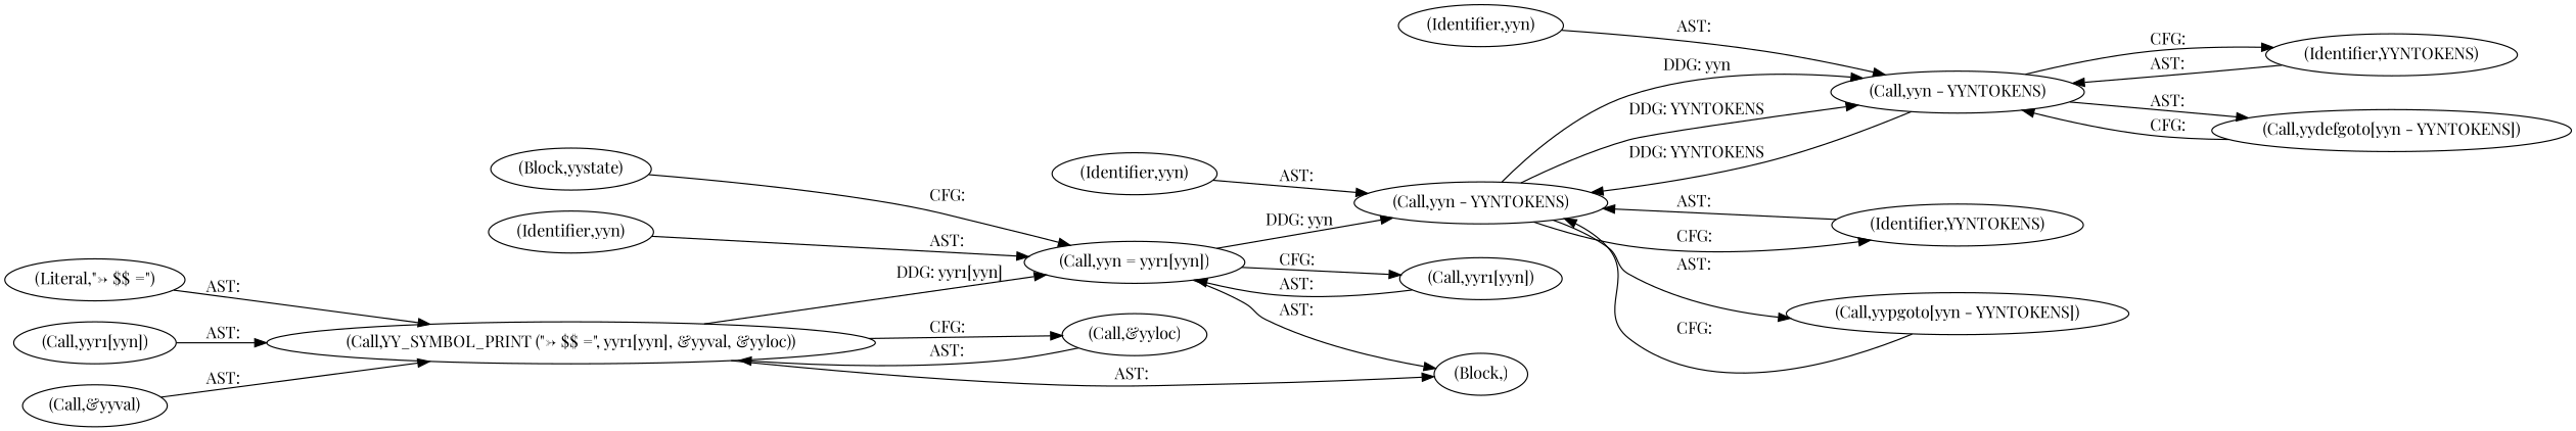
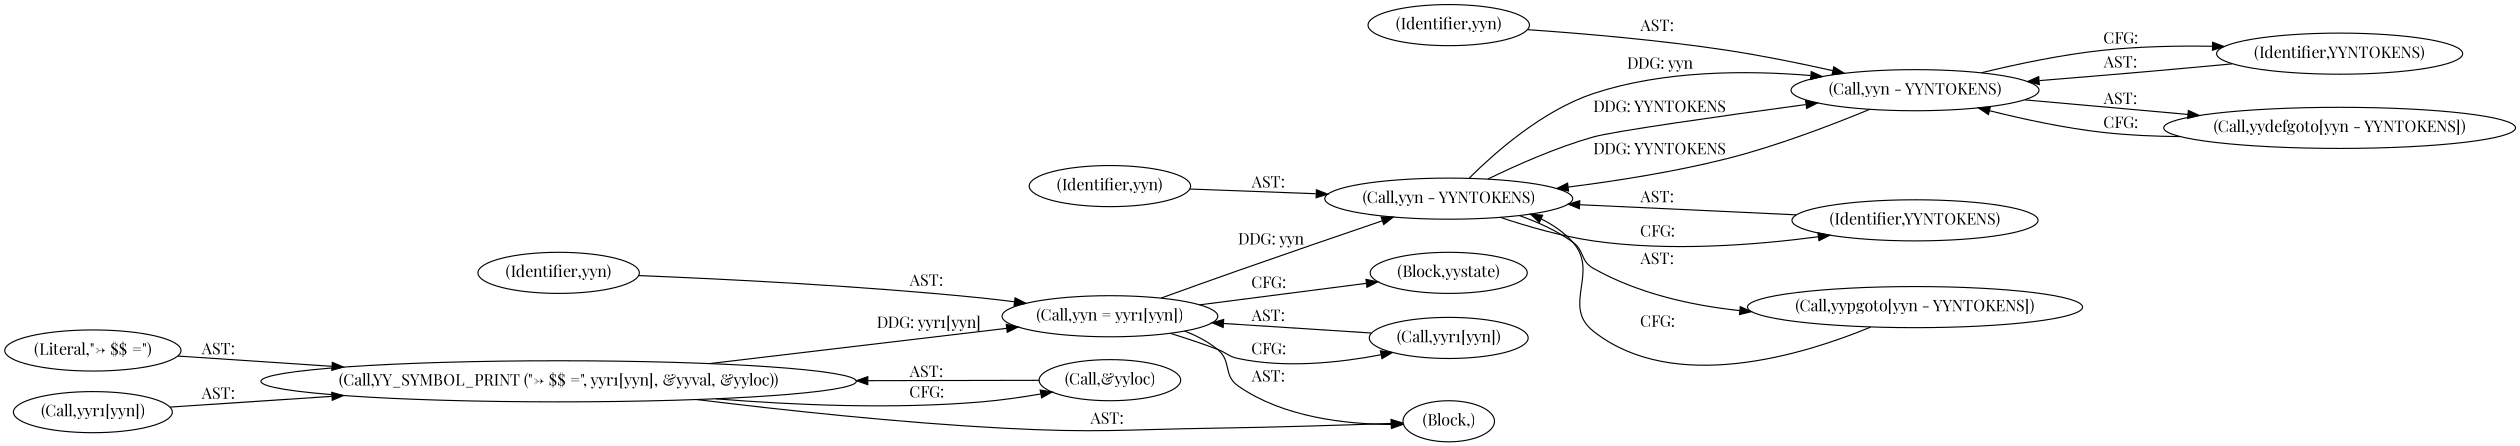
  digraph {
    fontname="Playfair Display"
    rankdir=LR
    node [fontname="Playfair Display"]
    edge [fontname="Playfair Display"]
    n1 [label="(Call,YY_SYMBOL_PRINT (\"-> $$ =\", yyr1[yyn], &yyval, &yyloc))"]
    n2 [label="(Call,yyn = yyr1[yyn])"]
    n3 [label="(Block,)"]
    n4 [label="(Call,&yyloc)"]
    n5 [label="(Call,yyn - YYNTOKENS)"]
    n6 [label="(Call,yyr1[yyn])"]
    n7 [label="(Call,yyn - YYNTOKENS)"]
    n8 [label="(Call,yypgoto[yyn - YYNTOKENS])"]
    n9 [label="(Identifier,YYNTOKENS)"]
    n10 [label="(Identifier,YYNTOKENS)"]
    n11 [label="(Call,yydefgoto[yyn - YYNTOKENS])"]
    n12 [label="(Literal,\"-> $$ =\")"]
    n13 [label="(Call,yyr1[yyn])"]
    n14 [label="(Block,yystate)"]
    n15 [label="(Identifier,yyn)"]
    n16 [label="(Identifier,yyn)"]
    n17 [label="(Identifier,yyn)"]
-   n18 [label="(Call,&yyval)"]
    n1 -> n2 [label="DDG: yyr1[yyn]"]
    n1 -> n3 [label="AST: "]
    n1 -> n4 [label="CFG: "]
    n2 -> n3 [label="AST: "]
    n2 -> n5 [label="DDG: yyn"]
    n2 -> n6 [label="CFG: "]
    n4 -> n1 [label="AST: "]
    n5 -> n7 [label="DDG: yyn"]
    n5 -> n7 [label="DDG: YYNTOKENS"]
    n5 -> n8 [label="AST: "]
    n5 -> n9 [label="CFG: "]
    n6 -> n2 [label="AST: "]
    n7 -> n5 [label="DDG: YYNTOKENS"]
    n7 -> n10 [label="CFG: "]
    n7 -> n11 [label="AST: "]
    n8 -> n5 [label="CFG: "]
    n9 -> n5 [label="AST: "]
    n10 -> n7 [label="AST: "]
    n11 -> n7 [label="CFG: "]
    n12 -> n1 [label="AST: "]
    n13 -> n1 [label="AST: "]
-   n14 -> n2 [label="CFG: "]
+   n2 -> n14 [label="CFG: "]
    n15 -> n5 [label="AST: "]
    n16 -> n2 [label="AST: "]
    n17 -> n7 [label="AST: "]
-   n18 -> n1 [label="AST: "]
  }
